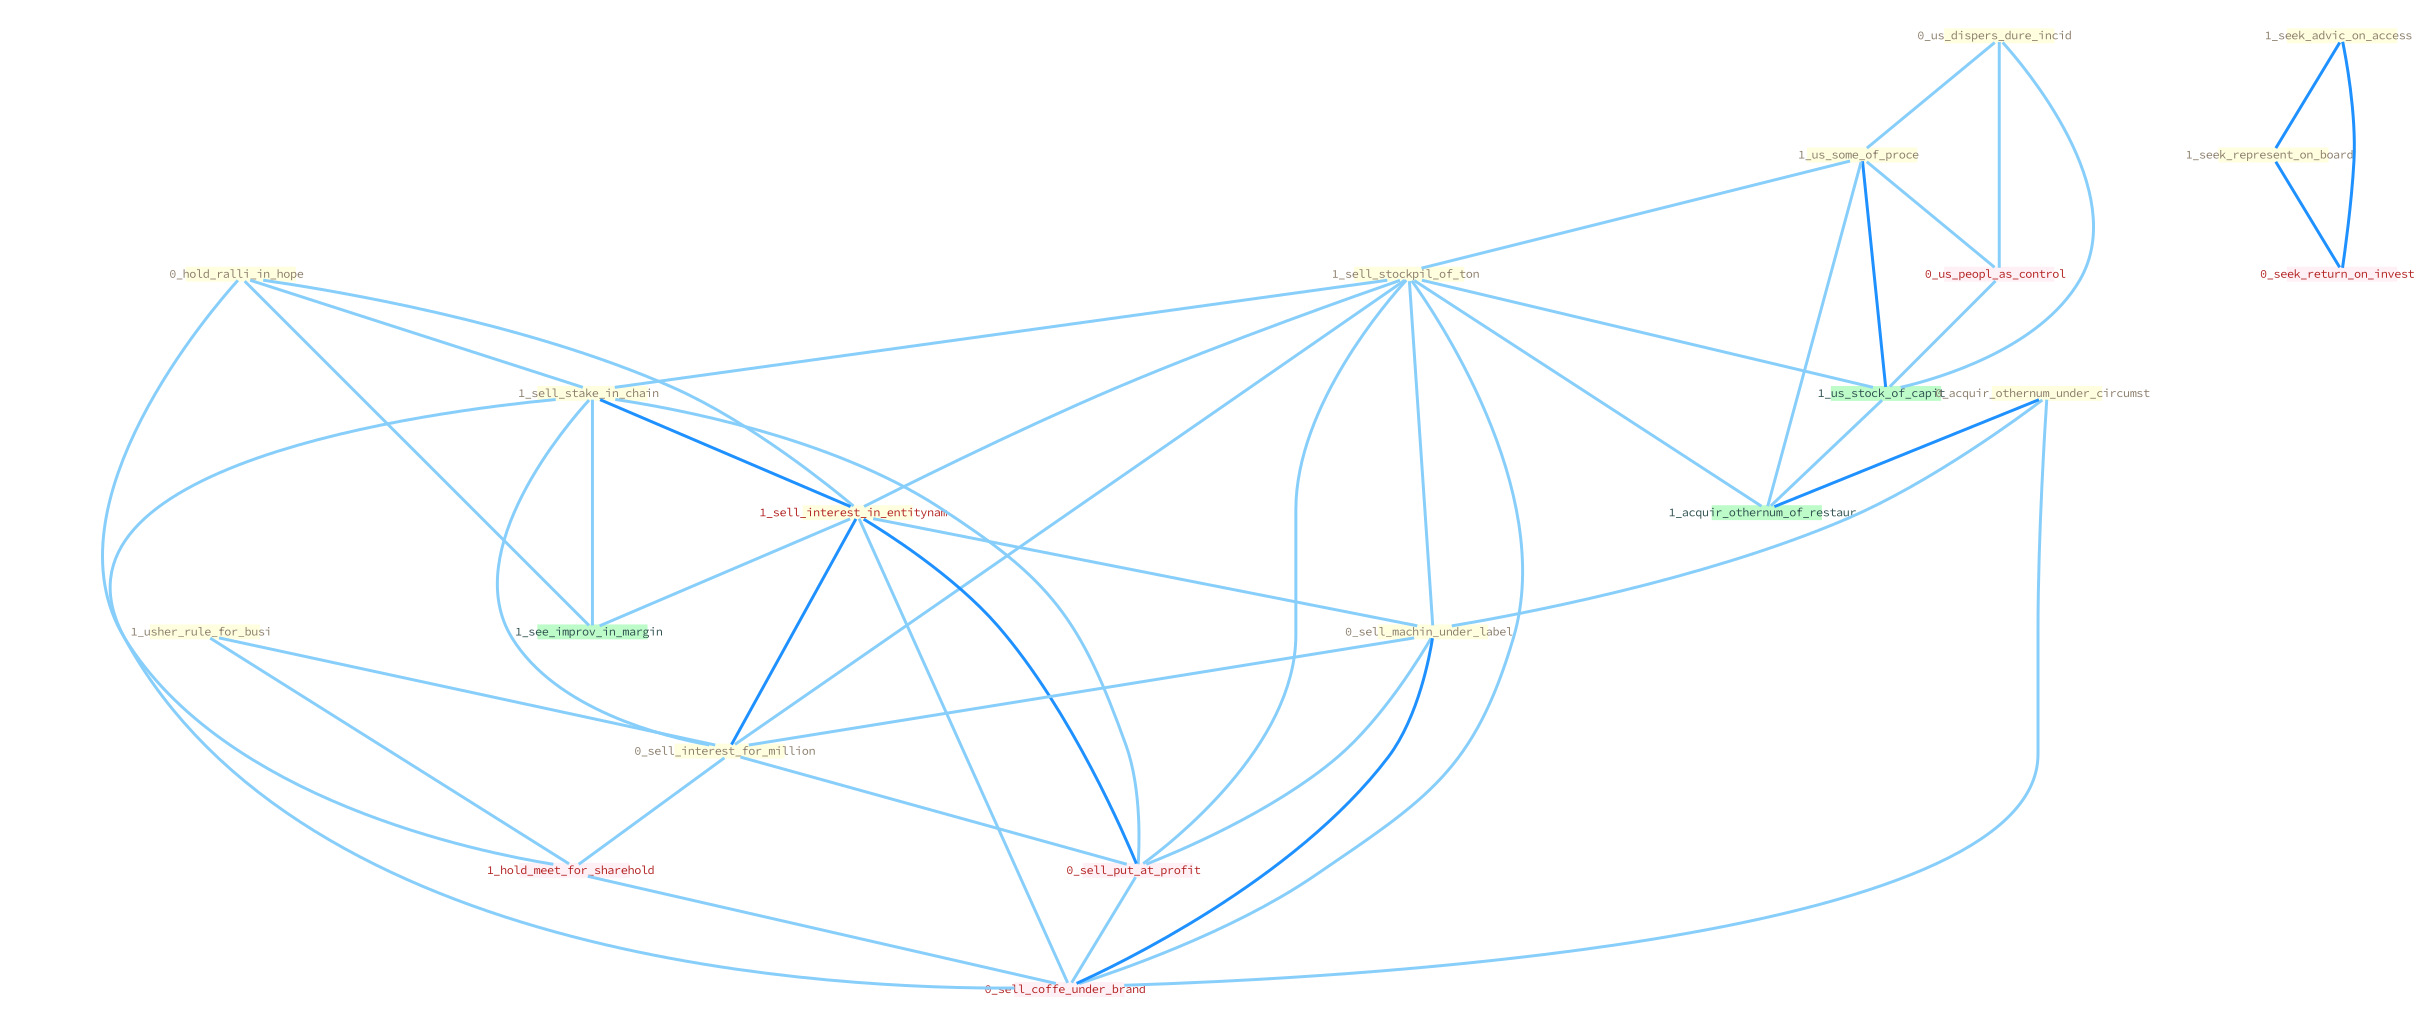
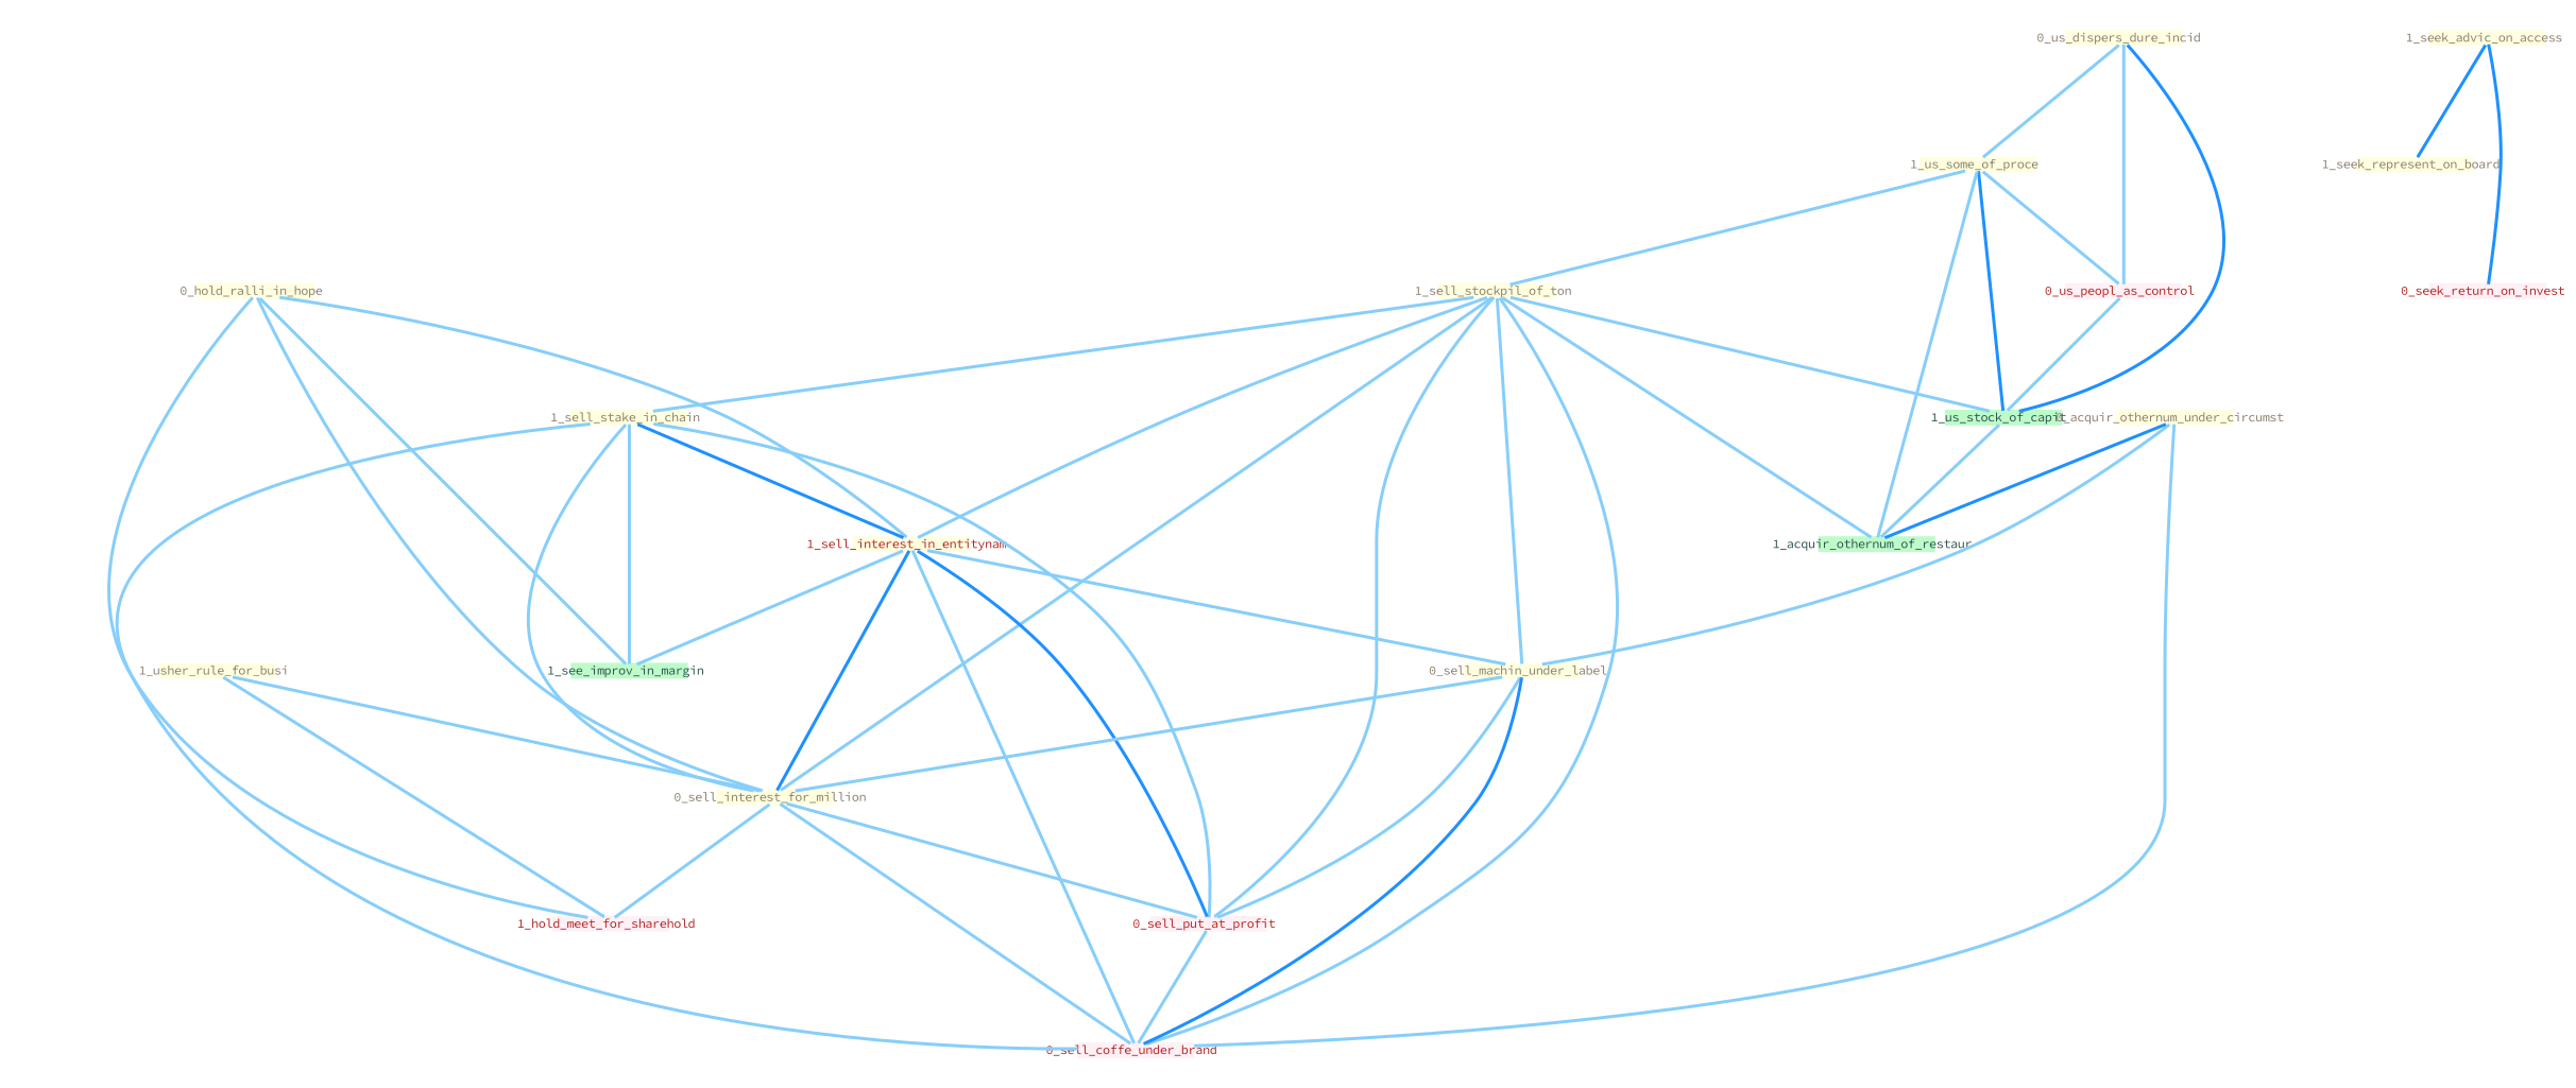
  graph {
    fontname="Source Code Pro"
    node [color="#ffffe0" fixedsize=true fontcolor="#8b7d6b" fontname="Source Code Pro" fontsize=4 shape=polygon style=filled]
    edge [color="#87cefa" fontname="Source Code Pro" w=1]
    "0_hold_ralli_in_hope " [height=.06 width=.5]
    "0_us_dispers_dure_incid " [height=.06 width=.5]
    "1_us_some_of_proce " [height=.06 width=.5]
    "0_acquir_othernum_under_circumst " [height=.06 width=.5]
    "1_sell_stockpil_of_ton " [height=.06 width=.5]
    "1_sell_stake_in_chain " [height=.06 width=.5]
    "1_sell_interest_in_entitynam " [fontcolor="#b22222" height=.06 width=.5]
    "1_usher_rule_for_busi " [height=.06 width=.5]
    "1_seek_advic_on_access " [height=.06 width=.5]
    "0_sell_machin_under_label " [height=.06 width=.5]
    "1_seek_represent_on_board " [height=.06 width=.5]
    "0_sell_interest_for_million " [height=.06 width=.5]
    "0_us_peopl_as_control " [color="#fff0f5" fontcolor="#b22222" height=.06 width=.5]
    "0_sell_put_at_profit " [color="#fff0f5" fontcolor="#b22222" height=.06 width=.5]
    "0_seek_return_on_invest " [color="#fff0f5" fontcolor="#b22222" height=.06 width=.5]
    "0_sell_coffe_under_brand " [color="#fff0f5" fontcolor="#b22222" height=.06 width=.5]
    "1_hold_meet_for_sharehold " [color="#fff0f5" fontcolor="#b22222" height=.06 width=.5]
    "1_see_improv_in_margin " [color="#BDFCC9" fontcolor="#2f4f4f" height=.06 width=.5]
    "1_us_stock_of_capit " [color="#BDFCC9" fontcolor="#2f4f4f" height=.06 width=.5]
    "1_acquir_othernum_of_restaur " [color="#BDFCC9" fontcolor="#2f4f4f" height=.06 width=.5]
    subgraph sub_1 {
      "0_hold_ralli_in_hope "
      "0_us_dispers_dure_incid "
      "1_us_some_of_proce "
      "0_acquir_othernum_under_circumst "
      "1_sell_stockpil_of_ton "
      "1_sell_stake_in_chain "
      "1_sell_interest_in_entitynam "
      "1_usher_rule_for_busi "
      "1_seek_advic_on_access "
      "0_sell_machin_under_label "
      "1_seek_represent_on_board "
      "0_sell_interest_for_million "
    }
    subgraph sub_2 {
      "0_us_peopl_as_control "
      "0_sell_put_at_profit "
      "0_seek_return_on_invest "
      "0_sell_coffe_under_brand "
      "1_hold_meet_for_sharehold "
    }
-   "0_hold_ralli_in_hope " -- "1_sell_stake_in_chain "
+   "0_hold_ralli_in_hope " -- "0_sell_interest_for_million "
    "0_hold_ralli_in_hope " -- "1_sell_interest_in_entitynam "
    "0_hold_ralli_in_hope " -- "1_hold_meet_for_sharehold "
    "0_hold_ralli_in_hope " -- "1_see_improv_in_margin "
    "0_us_dispers_dure_incid " -- "1_us_some_of_proce "
    "0_us_dispers_dure_incid " -- "0_us_peopl_as_control "
-   "0_us_dispers_dure_incid " -- "1_us_stock_of_capit "
+   "0_us_dispers_dure_incid " -- "1_us_stock_of_capit " [color="#1e90ff"]
    "1_us_some_of_proce " -- "1_sell_stockpil_of_ton "
    "1_us_some_of_proce " -- "0_us_peopl_as_control "
    "1_us_some_of_proce " -- "1_us_stock_of_capit " [color="#1e90ff" w=2]
    "1_us_some_of_proce " -- "1_acquir_othernum_of_restaur "
    "0_acquir_othernum_under_circumst " -- "0_sell_machin_under_label "
    "0_acquir_othernum_under_circumst " -- "0_sell_coffe_under_brand "
    "0_acquir_othernum_under_circumst " -- "1_acquir_othernum_of_restaur " [color="#1e90ff" w=2]
    "1_sell_stockpil_of_ton " -- "1_sell_stake_in_chain "
    "1_sell_stockpil_of_ton " -- "1_sell_interest_in_entitynam "
    "1_sell_stockpil_of_ton " -- "0_sell_machin_under_label "
    "1_sell_stockpil_of_ton " -- "0_sell_interest_for_million "
    "1_sell_stockpil_of_ton " -- "0_sell_put_at_profit "
    "1_sell_stockpil_of_ton " -- "0_sell_coffe_under_brand "
    "1_sell_stockpil_of_ton " -- "1_us_stock_of_capit "
    "1_sell_stockpil_of_ton " -- "1_acquir_othernum_of_restaur "
    "1_sell_stake_in_chain " -- "1_sell_interest_in_entitynam " [color="#1e90ff" w=2]
    "1_sell_stake_in_chain " -- "0_sell_interest_for_million "
    "1_sell_stake_in_chain " -- "0_sell_put_at_profit "
    "1_sell_stake_in_chain " -- "0_sell_coffe_under_brand "
    "1_sell_stake_in_chain " -- "1_see_improv_in_margin "
    "1_sell_interest_in_entitynam " -- "0_sell_machin_under_label "
    "1_sell_interest_in_entitynam " -- "0_sell_interest_for_million " [color="#1e90ff" w=2]
    "1_sell_interest_in_entitynam " -- "0_sell_put_at_profit " [color="#1e90ff"]
    "1_sell_interest_in_entitynam " -- "0_sell_coffe_under_brand "
    "1_sell_interest_in_entitynam " -- "1_see_improv_in_margin "
    "1_usher_rule_for_busi " -- "0_sell_interest_for_million "
    "1_usher_rule_for_busi " -- "1_hold_meet_for_sharehold "
    "1_seek_advic_on_access " -- "1_seek_represent_on_board " [color="#1e90ff" w=2]
    "1_seek_advic_on_access " -- "0_seek_return_on_invest " [color="#1e90ff" w=2]
    "0_sell_machin_under_label " -- "0_sell_interest_for_million "
    "0_sell_machin_under_label " -- "0_sell_put_at_profit "
    "0_sell_machin_under_label " -- "0_sell_coffe_under_brand " [color="#1e90ff" w=2]
-   "1_seek_represent_on_board " -- "0_seek_return_on_invest " [color="#1e90ff" w=2]
    "0_sell_interest_for_million " -- "0_sell_put_at_profit "
-   "1_hold_meet_for_sharehold " -- "0_sell_coffe_under_brand "
+   "0_sell_interest_for_million " -- "0_sell_coffe_under_brand "
    "0_sell_interest_for_million " -- "1_hold_meet_for_sharehold "
    "0_us_peopl_as_control " -- "1_us_stock_of_capit "
    "0_sell_put_at_profit " -- "0_sell_coffe_under_brand "
    "1_us_stock_of_capit " -- "1_acquir_othernum_of_restaur "
  }
